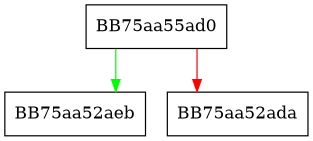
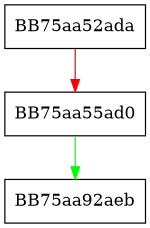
  digraph {
    splines=ortho
    node [shape=box]
    n1 [label=BB75aa55ad0]
-   BB75aa52aeb
+   BB75aa52aeb [label=BB75aa92aeb]
    BB75aa52ada
    n1 -> BB75aa52aeb [color=green]
-   n1 -> BB75aa52ada [color=red]
+   BB75aa52ada -> n1 [color=red]
  }
